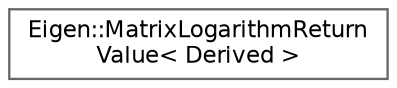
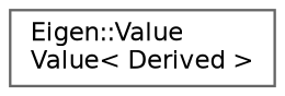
  digraph {
    rankdir=LR
-   n1 [color=grey40 fillcolor=white fontname=Helvetica fontsize=10 height=0.2 label="Eigen::MatrixLogarithmReturn\lValue\< Derived \>" shape=box style=filled width=0.4]
+   n1 [color=grey40 fillcolor=white fontname=Helvetica fontsize=10 height=0.2 label="Eigen::Value\lValue\< Derived \>" shape=box style=filled width=0.4]
  }
